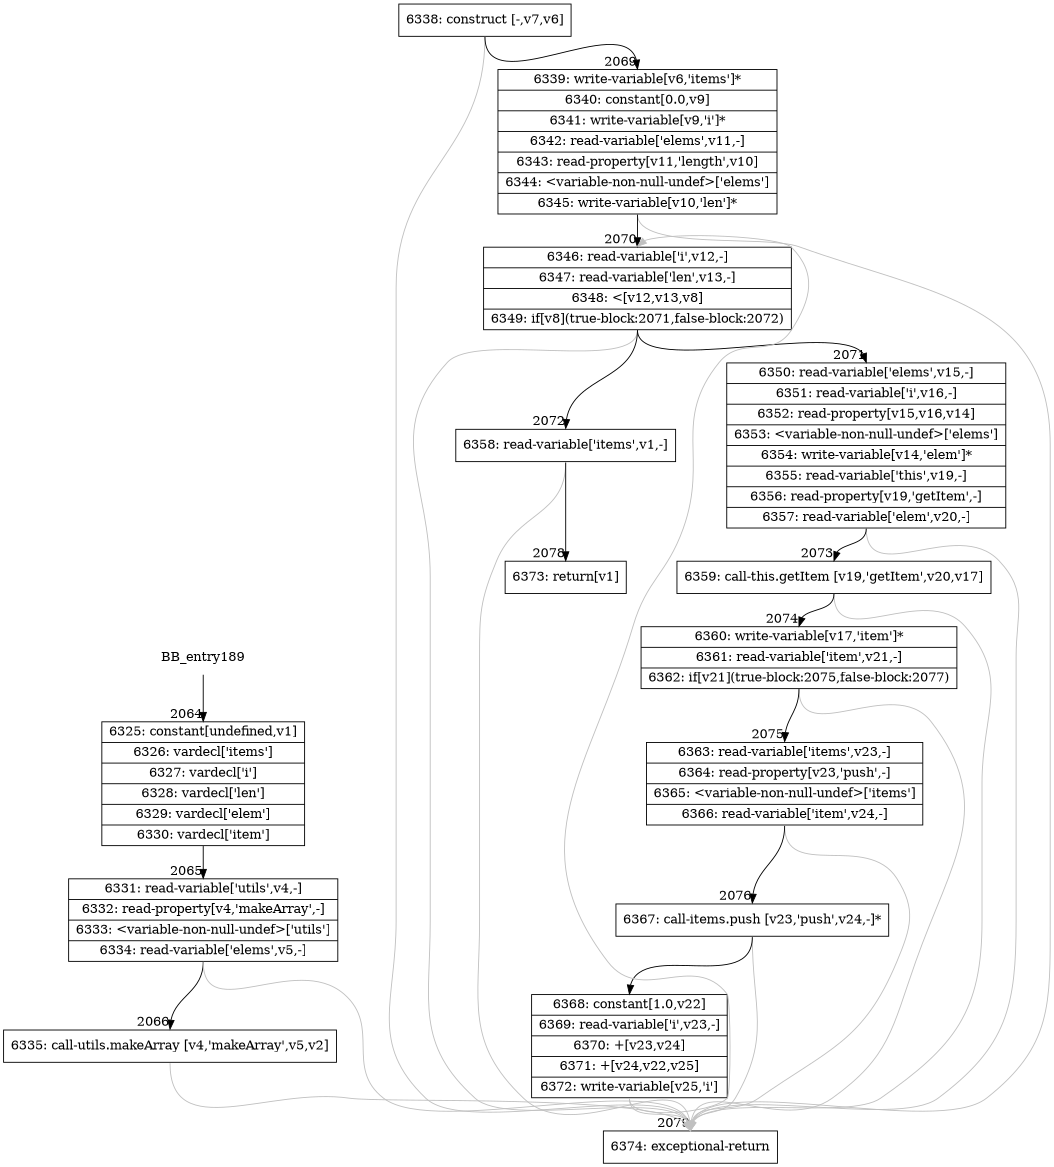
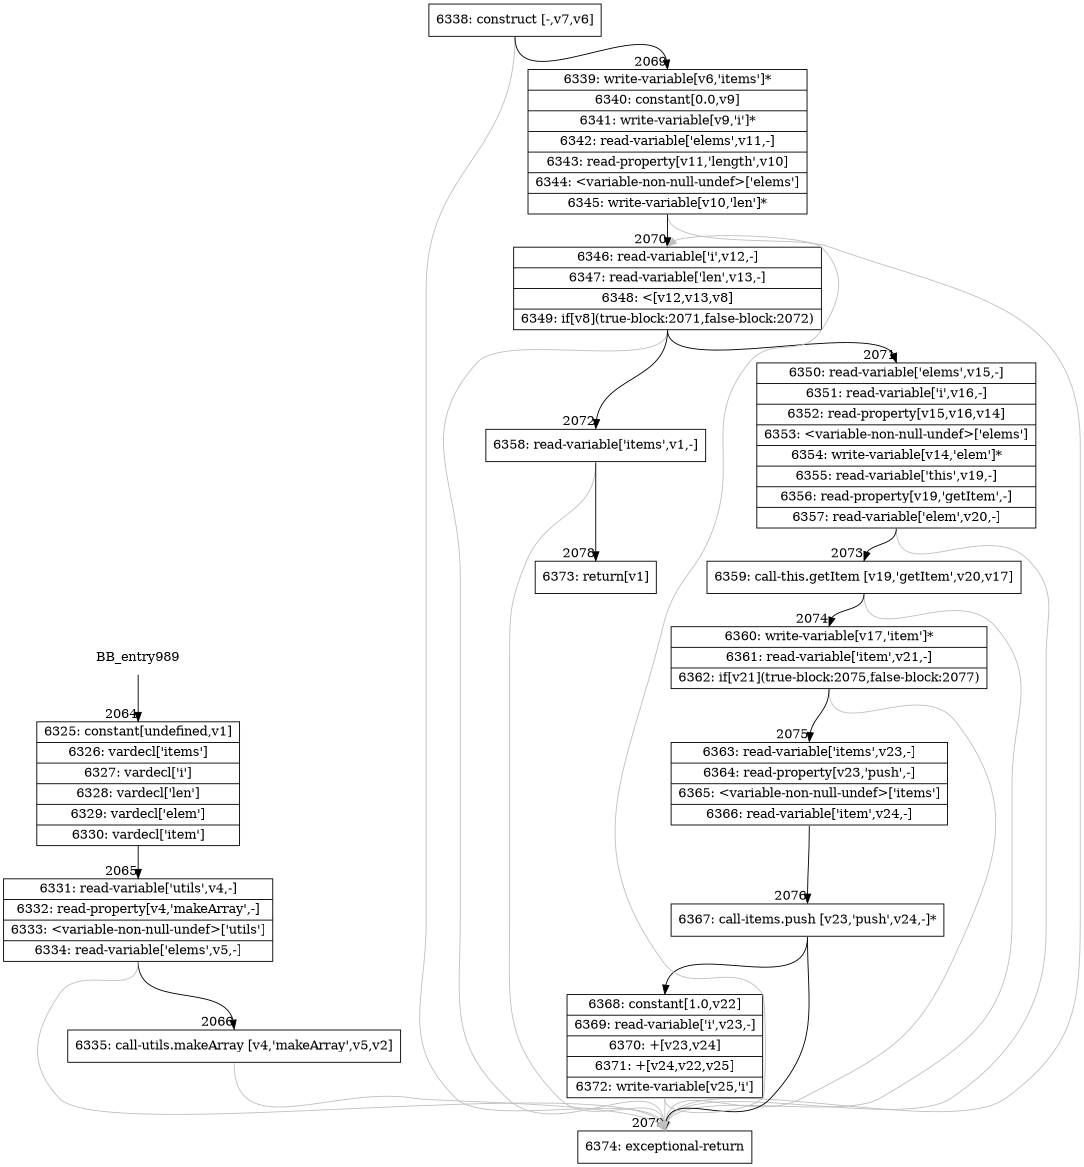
  digraph {
    rankdir=TD
    node [shape=record]
    edge [headport=n tailport=s]
-   BB_entry189 [shape=none]
+   BB_entry189 [shape=none label=BB_entry989]
    n2 [label="{6325: constant[undefined,v1]|6326: vardecl['items']|6327: vardecl['i']|6328: vardecl['len']|6329: vardecl['elem']|6330: vardecl['item']}"]
    n3 [label="{6331: read-variable['utils',v4,-]|6332: read-property[v4,'makeArray',-]|6333: \<variable-non-null-undef\>['utils']|6334: read-variable['elems',v5,-]}"]
    n4 [label="{6335: call-utils.makeArray [v4,'makeArray',v5,v2]}"]
    n5 [label="{6374: exceptional-return}"]
    n6 [label="{6338: construct [-,v7,v6]}"]
    n7 [label="{6339: write-variable[v6,'items']*|6340: constant[0.0,v9]|6341: write-variable[v9,'i']*|6342: read-variable['elems',v11,-]|6343: read-property[v11,'length',v10]|6344: \<variable-non-null-undef\>['elems']|6345: write-variable[v10,'len']*}"]
    n8 [label="{6346: read-variable['i',v12,-]|6347: read-variable['len',v13,-]|6348: \<[v12,v13,v8]|6349: if[v8](true-block:2071,false-block:2072)}"]
    n9 [label="{6350: read-variable['elems',v15,-]|6351: read-variable['i',v16,-]|6352: read-property[v15,v16,v14]|6353: \<variable-non-null-undef\>['elems']|6354: write-variable[v14,'elem']*|6355: read-variable['this',v19,-]|6356: read-property[v19,'getItem',-]|6357: read-variable['elem',v20,-]}"]
    n10 [label="{6358: read-variable['items',v1,-]}"]
    n11 [label="{6359: call-this.getItem [v19,'getItem',v20,v17]}"]
    n12 [label="{6373: return[v1]}"]
    n13 [label="{6360: write-variable[v17,'item']*|6361: read-variable['item',v21,-]|6362: if[v21](true-block:2075,false-block:2077)}"]
    n14 [label="{6363: read-variable['items',v23,-]|6364: read-property[v23,'push',-]|6365: \<variable-non-null-undef\>['items']|6366: read-variable['item',v24,-]}"]
    n15 [label="{6367: call-items.push [v23,'push',v24,-]*}"]
    n16 [label="{6368: constant[1.0,v22]|6369: read-variable['i',v23,-]|6370: +[v23,v24]|6371: +[v24,v22,v25]|6372: write-variable[v25,'i']}"]
    BB_entry189 -> n2 [headlabel="    2064"]
    n2 -> n3 [headlabel="      2065"]
    n3 -> n4 [headlabel="      2066"]
    n3 -> n5 [color=gray headlabel="      2079"]
    n4 -> n5 [color=gray]
    n6 -> n5 [color=gray]
    n6 -> n7 [headlabel="      2069"]
    n7 -> n5 [color=gray]
    n7 -> n8 [headlabel="      2070"]
    n8 -> n5 [color=gray]
    n8 -> n9 [headlabel="      2071"]
    n8 -> n10 [headlabel="      2072"]
    n9 -> n5 [color=gray]
    n9 -> n11 [headlabel="      2073"]
    n10 -> n5 [color=gray]
    n10 -> n12 [headlabel="      2078"]
    n11 -> n5 [color=gray]
    n11 -> n13 [headlabel="      2074"]
    n13 -> n5 [color=gray]
    n13 -> n14 [headlabel="      2075"]
-   n14 -> n5 [color=gray]
    n14 -> n15 [headlabel="      2076"]
-   n15 -> n5 [color=gray]
+   n15 -> n5 [color=black]
    n15 -> n16
    n16 -> n5 [color=gray]
    n16 -> n8 [color=gray]
  }
